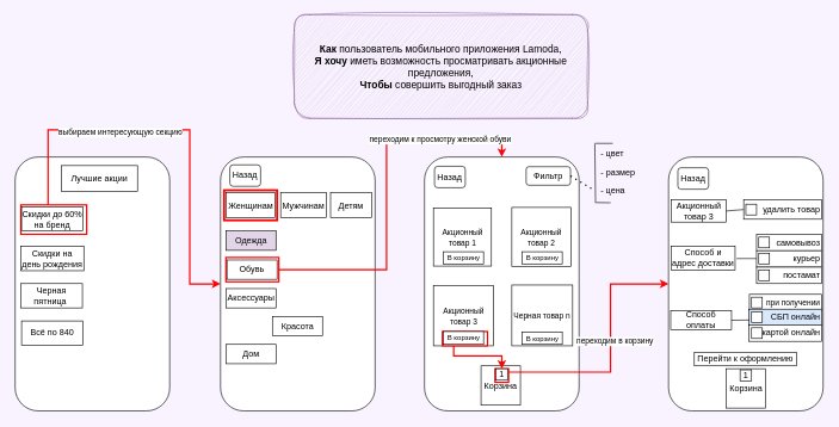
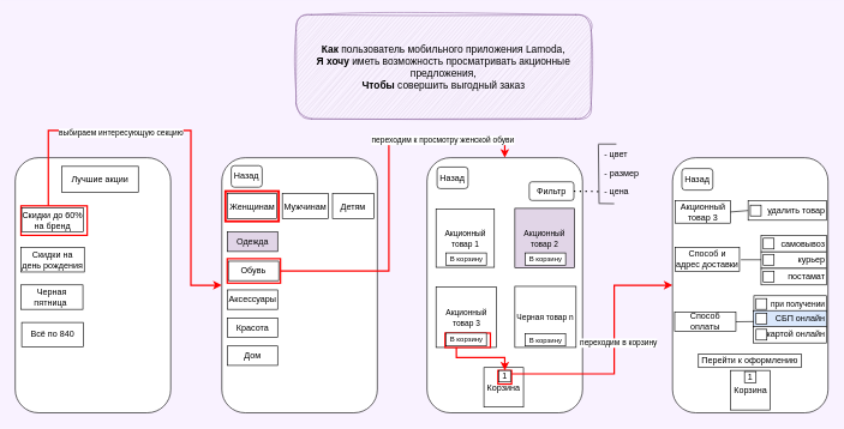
  <mxCell id="0" />
  <mxCell id="1" parent="0" />
  <mxCell id="2" value="&lt;font style=&quot;font-size: 14px;&quot;&gt;&lt;b&gt;Как &lt;/b&gt;пользователь мобильного приложения Lamoda,&lt;br&gt;&lt;b&gt;Я хочу&lt;/b&gt; иметь возможность просматривать акционные предложения,&lt;br&gt;&lt;b&gt;Чтобы &lt;/b&gt;совершить выгодный заказ&lt;/font&gt;" style="rounded=1;whiteSpace=wrap;html=1;glass=0;sketch=1;curveFitting=1;jiggle=2;shadow=0;fillColor=#e1d5e7;strokeColor=#9673a6;" parent="1" vertex="1"><mxGeometry x="410" y="20" width="410" height="145" as="geometry" /></mxCell>
  <mxCell id="3" value="" style="rounded=1;whiteSpace=wrap;html=1;" parent="1" vertex="1"><mxGeometry x="307" y="219.03" width="216" height="355" as="geometry" /></mxCell>
  <mxCell id="4" value="Мужчинам" style="rounded=0;whiteSpace=wrap;html=1;" parent="1" vertex="1"><mxGeometry x="391" y="269.03" width="64" height="35" as="geometry" /></mxCell>
  <mxCell id="5" value="" style="rounded=0;whiteSpace=wrap;html=1;strokeColor=#FF0000;strokeWidth=3;" parent="1" vertex="1"><mxGeometry x="312" y="265.53" width="74" height="42" as="geometry" /></mxCell>
  <mxCell id="6" value="Женщинам" style="rounded=0;whiteSpace=wrap;html=1;" parent="1" vertex="1"><mxGeometry x="314.5" y="269.03" width="69" height="35" as="geometry" /></mxCell>
  <mxCell id="7" value="Детям" style="rounded=0;whiteSpace=wrap;html=1;" parent="1" vertex="1"><mxGeometry x="460.75" y="269.03" width="57.25" height="35" as="geometry" /></mxCell>
  <mxCell id="8" value="" style="rounded=1;whiteSpace=wrap;html=1;" parent="1" vertex="1"><mxGeometry x="592" y="219" width="216" height="355" as="geometry" /></mxCell>
  <mxCell id="9" value="&lt;font style=&quot;font-size: 11px;&quot;&gt;Акционный товар 1&lt;/font&gt;" style="whiteSpace=wrap;html=1;aspect=fixed;" parent="1" vertex="1"><mxGeometry x="604.5" y="290.5" width="81" height="81" as="geometry" /></mxCell>
- <mxCell id="10" value="&lt;font style=&quot;font-size: 11px;&quot;&gt;Акционный товар 2&lt;/font&gt;" style="whiteSpace=wrap;html=1;aspect=fixed;" parent="1" vertex="1"><mxGeometry x="714" y="289.5" width="83" height="83" as="geometry" /></mxCell>
+ <mxCell id="10" value="&lt;font style=&quot;font-size: 11px;&quot;&gt;Акционный товар 2&lt;/font&gt;" style="whiteSpace=wrap;html=1;aspect=fixed;fillColor=#e1d5e7;" parent="1" vertex="1"><mxGeometry x="714" y="289.5" width="83" height="83" as="geometry" /></mxCell>
  <mxCell id="11" value="&lt;font style=&quot;font-size: 11px;&quot;&gt;Акционный товар 3&lt;/font&gt;" style="whiteSpace=wrap;html=1;aspect=fixed;" parent="1" vertex="1"><mxGeometry x="604.5" y="399" width="84" height="84" as="geometry" /></mxCell>
  <mxCell id="12" value="&lt;font style=&quot;font-size: 11px;&quot;&gt;Черная товар n&lt;/font&gt;" style="whiteSpace=wrap;html=1;aspect=fixed;" parent="1" vertex="1"><mxGeometry x="714" y="398" width="85" height="85" as="geometry" /></mxCell>
  <mxCell id="13" value="Корзина" style="whiteSpace=wrap;html=1;aspect=fixed;" parent="1" vertex="1"><mxGeometry x="671" y="511" width="55" height="55" as="geometry" /></mxCell>
  <mxCell id="14" value="Назад" style="rounded=1;whiteSpace=wrap;html=1;" parent="1" vertex="1"><mxGeometry x="606" y="232" width="43" height="30" as="geometry" /></mxCell>
  <mxCell id="15" value="Назад" style="rounded=1;whiteSpace=wrap;html=1;" parent="1" vertex="1"><mxGeometry x="320" y="230.03" width="43" height="30" as="geometry" /></mxCell>
  <mxCell id="16" value="" style="rounded=1;whiteSpace=wrap;html=1;" parent="1" vertex="1"><mxGeometry x="20" y="219" width="216" height="355" as="geometry" /></mxCell>
  <mxCell id="17" value="" style="rounded=0;whiteSpace=wrap;html=1;strokeColor=#FF0000;strokeWidth=2;" parent="1" vertex="1"><mxGeometry x="28" y="286" width="92" height="41" as="geometry" /></mxCell>
  <mxCell id="18" value="Скидки до 60% на бренд" style="rounded=0;whiteSpace=wrap;html=1;" parent="1" vertex="1"><mxGeometry x="29" y="288.5" width="86" height="34" as="geometry" /></mxCell>
  <mxCell id="19" value="Скидки на день рождения" style="rounded=0;whiteSpace=wrap;html=1;" parent="1" vertex="1"><mxGeometry x="28" y="344" width="88" height="34" as="geometry" /></mxCell>
  <mxCell id="20" value="Черная пятница&amp;nbsp;" style="rounded=0;whiteSpace=wrap;html=1;" parent="1" vertex="1"><mxGeometry x="28" y="396" width="86" height="34" as="geometry" /></mxCell>
  <mxCell id="21" value="Всё по 840" style="rounded=0;whiteSpace=wrap;html=1;" parent="1" vertex="1"><mxGeometry x="29" y="448.25" width="86" height="34" as="geometry" /></mxCell>
  <mxCell id="22" value="" style="endArrow=classic;html=1;rounded=0;entryX=0;entryY=0.5;entryDx=0;entryDy=0;edgeStyle=orthogonalEdgeStyle;strokeColor=#FF0000;strokeWidth=2;" parent="1" target="3" edge="1"><mxGeometry width="50" height="50" relative="1" as="geometry"><mxPoint x="66" y="286" as="sourcePoint" /><mxPoint x="227" y="149" as="targetPoint" /><Array as="points"><mxPoint x="66" y="286" /><mxPoint x="66" y="181" /><mxPoint x="264" y="181" /><mxPoint x="264" y="397" /></Array></mxGeometry></mxCell>
  <mxCell id="23" value="выбираем интересующую секцию" style="edgeLabel;html=1;align=center;verticalAlign=middle;resizable=0;points=[];" parent="22" vertex="1" connectable="0"><mxGeometry x="-0.269" y="-3" relative="1" as="geometry"><mxPoint as="offset" /></mxGeometry></mxCell>
  <mxCell id="24" value="Одежда" style="rounded=0;whiteSpace=wrap;html=1;fillColor=#e1d5e7;" parent="1" vertex="1"><mxGeometry x="314.5" y="322.5" width="70" height="27" as="geometry" /></mxCell>
  <mxCell id="25" value="" style="rounded=0;whiteSpace=wrap;html=1;strokeColor=#FF0000;strokeWidth=2;" parent="1" vertex="1"><mxGeometry x="314.5" y="359.5" width="74" height="34" as="geometry" /></mxCell>
  <mxCell id="26" value="Обувь" style="rounded=0;whiteSpace=wrap;html=1;" parent="1" vertex="1"><mxGeometry x="316" y="363" width="70" height="27" as="geometry" /></mxCell>
  <mxCell id="27" value="Аксессуары" style="rounded=0;whiteSpace=wrap;html=1;" parent="1" vertex="1"><mxGeometry x="314.5" y="403" width="70" height="27" as="geometry" /></mxCell>
- <mxCell id="28" value="Красота" style="rounded=0;whiteSpace=wrap;html=1;" parent="1" vertex="1"><mxGeometry x="379.5" y="442" width="70" height="27" as="geometry" /></mxCell>
+ <mxCell id="28" value="Красота" style="rounded=0;whiteSpace=wrap;html=1;" parent="1" vertex="1"><mxGeometry x="314.5" y="442" width="70" height="27" as="geometry" /></mxCell>
  <mxCell id="29" value="Дом" style="rounded=0;whiteSpace=wrap;html=1;" parent="1" vertex="1"><mxGeometry x="314.5" y="481" width="70" height="27" as="geometry" /></mxCell>
- <mxCell id="30" value="Фильтр" style="rounded=1;whiteSpace=wrap;html=1;" parent="1" vertex="1"><mxGeometry x="734" y="232.5" width="62" height="26" as="geometry" /></mxCell>
+ <mxCell id="30" value="Фильтр" style="rounded=1;whiteSpace=wrap;html=1;" parent="1" vertex="1"><mxGeometry x="734" y="252.5" width="62" height="26" as="geometry" /></mxCell>
  <mxCell id="31" value="" style="endArrow=none;dashed=1;html=1;dashPattern=1 3;strokeWidth=2;rounded=0;exitX=1;exitY=0.5;exitDx=0;exitDy=0;" parent="1" source="30" edge="1"><mxGeometry width="50" height="50" relative="1" as="geometry"><mxPoint x="835" y="258" as="sourcePoint" /><mxPoint x="830" y="266" as="targetPoint" /></mxGeometry></mxCell>
  <mxCell id="32" value="" style="endArrow=none;html=1;rounded=0;exitX=0.038;exitY=1.134;exitDx=0;exitDy=0;exitPerimeter=0;" parent="1" source="37" edge="1"><mxGeometry width="50" height="50" relative="1" as="geometry"><mxPoint x="830" y="334" as="sourcePoint" /><mxPoint x="830" y="200.5" as="targetPoint" /></mxGeometry></mxCell>
  <mxCell id="33" value="" style="endArrow=none;html=1;rounded=0;" parent="1" edge="1"><mxGeometry width="50" height="50" relative="1" as="geometry"><mxPoint x="830" y="200" as="sourcePoint" /><mxPoint x="855" y="200" as="targetPoint" /></mxGeometry></mxCell>
  <mxCell id="34" value="" style="endArrow=none;html=1;rounded=0;exitX=0.026;exitY=1.16;exitDx=0;exitDy=0;exitPerimeter=0;" parent="1" source="37" edge="1"><mxGeometry width="50" height="50" relative="1" as="geometry"><mxPoint x="832" y="307" as="sourcePoint" /><mxPoint x="852" y="283" as="targetPoint" /></mxGeometry></mxCell>
  <mxCell id="35" value="- цвет" style="text;html=1;align=center;verticalAlign=middle;resizable=0;points=[];autosize=1;strokeColor=none;fillColor=none;" parent="1" vertex="1"><mxGeometry x="829" y="202" width="50" height="26" as="geometry" /></mxCell>
  <mxCell id="36" value="- размер" style="text;html=1;align=center;verticalAlign=middle;resizable=0;points=[];autosize=1;strokeColor=none;fillColor=none;" parent="1" vertex="1"><mxGeometry x="829" y="228" width="66" height="26" as="geometry" /></mxCell>
  <mxCell id="37" value="- цена" style="text;html=1;align=center;verticalAlign=middle;resizable=0;points=[];autosize=1;strokeColor=none;fillColor=none;" parent="1" vertex="1"><mxGeometry x="829" y="252.5" width="52" height="26" as="geometry" /></mxCell>
  <mxCell id="38" value="" style="endArrow=classic;html=1;rounded=0;exitX=1;exitY=0.5;exitDx=0;exitDy=0;entryX=0.5;entryY=0;entryDx=0;entryDy=0;edgeStyle=orthogonalEdgeStyle;strokeColor=#FF0000;strokeWidth=2;" parent="1" source="25" target="8" edge="1"><mxGeometry width="50" height="50" relative="1" as="geometry"><mxPoint x="543" y="218" as="sourcePoint" /><mxPoint x="593" y="168" as="targetPoint" /><Array as="points"><mxPoint x="539" y="377" /><mxPoint x="539" y="198" /><mxPoint x="700" y="198" /></Array></mxGeometry></mxCell>
  <mxCell id="39" value="переходим к просмотру женской обуви" style="edgeLabel;html=1;align=center;verticalAlign=middle;resizable=0;points=[];" parent="38" vertex="1" connectable="0"><mxGeometry x="0.497" y="1" relative="1" as="geometry"><mxPoint x="21" y="-3" as="offset" /></mxGeometry></mxCell>
  <mxCell id="40" value="" style="rounded=1;whiteSpace=wrap;html=1;" parent="1" vertex="1"><mxGeometry x="933" y="219.03" width="216" height="355" as="geometry" /></mxCell>
  <mxCell id="41" value="Корзина" style="whiteSpace=wrap;html=1;aspect=fixed;" parent="1" vertex="1"><mxGeometry x="1013.5" y="515.03" width="55" height="55" as="geometry" /></mxCell>
  <mxCell id="42" value="Акционный товар 3" style="rounded=0;whiteSpace=wrap;html=1;" parent="1" vertex="1"><mxGeometry x="937" y="279" width="76.5" height="31" as="geometry" /></mxCell>
  <mxCell id="43" value="Назад" style="rounded=1;whiteSpace=wrap;html=1;" parent="1" vertex="1"><mxGeometry x="946" y="234.03" width="43" height="30" as="geometry" /></mxCell>
  <mxCell id="44" value="Способ и адрес доставки" style="rounded=0;whiteSpace=wrap;html=1;" parent="1" vertex="1"><mxGeometry x="937" y="344" width="89" height="32.97" as="geometry" /></mxCell>
  <mxCell id="45" value="Способ оплаты" style="rounded=0;whiteSpace=wrap;html=1;" parent="1" vertex="1"><mxGeometry x="936" y="434.03" width="85" height="26.47" as="geometry" /></mxCell>
  <mxCell id="46" value="" style="whiteSpace=wrap;html=1;aspect=fixed;strokeColor=#FF0000;strokeWidth=2;" parent="1" vertex="1"><mxGeometry x="690.5" y="515.03" width="19" height="19" as="geometry" /></mxCell>
  <mxCell id="47" value="1" style="whiteSpace=wrap;html=1;aspect=fixed;" parent="1" vertex="1"><mxGeometry x="692" y="515.03" width="16" height="16" as="geometry" /></mxCell>
  <mxCell id="48" value="Перейти к оформлению" style="rounded=0;whiteSpace=wrap;html=1;" parent="1" vertex="1"><mxGeometry x="969" y="492" width="142.75" height="19" as="geometry" /></mxCell>
  <mxCell id="49" value="" style="endArrow=classic;html=1;rounded=0;exitX=1;exitY=0.25;exitDx=0;exitDy=0;entryX=0;entryY=0.5;entryDx=0;entryDy=0;edgeStyle=orthogonalEdgeStyle;strokeColor=#FF0000;strokeWidth=2;" parent="1" source="46" target="40" edge="1"><mxGeometry width="50" height="50" relative="1" as="geometry"><mxPoint x="851" y="637" as="sourcePoint" /><mxPoint x="901" y="587" as="targetPoint" /><Array as="points"><mxPoint x="852" y="520" /><mxPoint x="852" y="397" /></Array></mxGeometry></mxCell>
  <mxCell id="50" value="переходим в корзину" style="edgeLabel;html=1;align=center;verticalAlign=middle;resizable=0;points=[];" parent="49" vertex="1" connectable="0"><mxGeometry x="0.075" y="-5" relative="1" as="geometry"><mxPoint as="offset" /></mxGeometry></mxCell>
  <mxCell id="51" value="1" style="whiteSpace=wrap;html=1;aspect=fixed;" parent="1" vertex="1"><mxGeometry x="1033" y="516.53" width="16" height="16" as="geometry" /></mxCell>
  <mxCell id="52" value="Лучшие акции" style="rounded=0;whiteSpace=wrap;html=1;" parent="1" vertex="1"><mxGeometry x="85" y="231.03" width="106" height="36" as="geometry" /></mxCell>
  <mxCell id="53" value="самовывоз" style="rounded=0;whiteSpace=wrap;html=1;align=right;" parent="1" vertex="1"><mxGeometry x="1056" y="327" width="91" height="23" as="geometry" /></mxCell>
  <mxCell id="54" value="курьер" style="rounded=0;whiteSpace=wrap;html=1;align=right;" parent="1" vertex="1"><mxGeometry x="1056" y="350" width="91" height="23" as="geometry" /></mxCell>
  <mxCell id="55" value="постамат" style="rounded=0;whiteSpace=wrap;html=1;align=right;" parent="1" vertex="1"><mxGeometry x="1056" y="373" width="91" height="23" as="geometry" /></mxCell>
  <mxCell id="56" value="" style="whiteSpace=wrap;html=1;aspect=fixed;" parent="1" vertex="1"><mxGeometry x="1059" y="331" width="15" height="15" as="geometry" /></mxCell>
  <mxCell id="57" value="" style="whiteSpace=wrap;html=1;aspect=fixed;" parent="1" vertex="1"><mxGeometry x="1059" y="353.5" width="15" height="15" as="geometry" /></mxCell>
  <mxCell id="58" value="" style="whiteSpace=wrap;html=1;aspect=fixed;" parent="1" vertex="1"><mxGeometry x="1059" y="377" width="15" height="15" as="geometry" /></mxCell>
  <mxCell id="59" value="" style="endArrow=none;html=1;rounded=0;" parent="1" edge="1"><mxGeometry width="50" height="50" relative="1" as="geometry"><mxPoint x="1028" y="361" as="sourcePoint" /><mxPoint x="1056" y="361" as="targetPoint" /></mxGeometry></mxCell>
  <mxCell id="60" value="&lt;font style=&quot;font-size: 11px;&quot;&gt;при получении&lt;/font&gt;" style="rounded=0;whiteSpace=wrap;html=1;align=right;" parent="1" vertex="1"><mxGeometry x="1046" y="411.03" width="101" height="23" as="geometry" /></mxCell>
  <mxCell id="61" value="СБП онлайн" style="rounded=0;whiteSpace=wrap;html=1;align=right;fillColor=#dae8fc;" parent="1" vertex="1"><mxGeometry x="1045" y="431.75" width="102" height="23" as="geometry" /></mxCell>
  <mxCell id="62" value="картой онлайн" style="rounded=0;whiteSpace=wrap;html=1;align=right;" parent="1" vertex="1"><mxGeometry x="1045" y="453.75" width="102" height="23" as="geometry" /></mxCell>
  <mxCell id="63" value="" style="whiteSpace=wrap;html=1;aspect=fixed;" parent="1" vertex="1"><mxGeometry x="1049" y="415.03" width="15" height="15" as="geometry" /></mxCell>
  <mxCell id="64" value="" style="whiteSpace=wrap;html=1;aspect=fixed;" parent="1" vertex="1"><mxGeometry x="1049" y="435.75" width="15" height="15" as="geometry" /></mxCell>
  <mxCell id="65" value="" style="whiteSpace=wrap;html=1;aspect=fixed;" parent="1" vertex="1"><mxGeometry x="1049" y="457.75" width="15" height="15" as="geometry" /></mxCell>
  <mxCell id="66" value="&lt;font size=&quot;1&quot;&gt;В корзину&lt;/font&gt;" style="rounded=0;whiteSpace=wrap;html=1;" parent="1" vertex="1"><mxGeometry x="618.5" y="351.5" width="56" height="17" as="geometry" /></mxCell>
  <mxCell id="67" value="&lt;font size=&quot;1&quot;&gt;В корзину&lt;/font&gt;" style="rounded=0;whiteSpace=wrap;html=1;" parent="1" vertex="1"><mxGeometry x="728.5" y="351.5" width="56" height="17" as="geometry" /></mxCell>
  <mxCell id="68" value="" style="rounded=0;whiteSpace=wrap;html=1;strokeColor=#FF0000;strokeWidth=2;" parent="1" vertex="1"><mxGeometry x="617" y="463" width="63" height="20" as="geometry" /></mxCell>
  <mxCell id="69" value="&lt;font size=&quot;1&quot;&gt;В корзину&lt;/font&gt;" style="rounded=0;whiteSpace=wrap;html=1;" parent="1" vertex="1"><mxGeometry x="618.5" y="463" width="56" height="18" as="geometry" /></mxCell>
  <mxCell id="70" value="&lt;font size=&quot;1&quot;&gt;В корзину&lt;/font&gt;" style="rounded=0;whiteSpace=wrap;html=1;" parent="1" vertex="1"><mxGeometry x="728.5" y="464" width="56" height="17" as="geometry" /></mxCell>
  <mxCell id="71" value="" style="endArrow=classic;html=1;rounded=0;entryX=0.5;entryY=0;entryDx=0;entryDy=0;edgeStyle=orthogonalEdgeStyle;exitX=0.25;exitY=1;exitDx=0;exitDy=0;strokeColor=#FF0000;strokeWidth=2;" parent="1" source="68" target="47" edge="1"><mxGeometry width="50" height="50" relative="1" as="geometry"><mxPoint x="649" y="482" as="sourcePoint" /><mxPoint x="699" y="432" as="targetPoint" /><Array as="points"><mxPoint x="633" y="497" /><mxPoint x="700" y="497" /></Array></mxGeometry></mxCell>
  <mxCell id="72" value="удалить товар" style="rounded=0;whiteSpace=wrap;html=1;align=right;" parent="1" vertex="1"><mxGeometry x="1038" y="279" width="109" height="27" as="geometry" /></mxCell>
  <mxCell id="73" value="" style="whiteSpace=wrap;html=1;aspect=fixed;" parent="1" vertex="1"><mxGeometry x="1041" y="285" width="15" height="15" as="geometry" /></mxCell>
  <mxCell id="74" value="" style="endArrow=none;html=1;rounded=0;exitX=1;exitY=0.5;exitDx=0;exitDy=0;entryX=0;entryY=0.5;entryDx=0;entryDy=0;" parent="1" edge="1" target="72" source="42"><mxGeometry width="50" height="50" relative="1" as="geometry"><mxPoint x="1023" y="297" as="sourcePoint" /><mxPoint x="1037" y="296" as="targetPoint" /></mxGeometry></mxCell>
  <mxCell id="75" value="" style="endArrow=none;html=1;rounded=0;exitX=1;exitY=0.5;exitDx=0;exitDy=0;" parent="1" source="45" edge="1"><mxGeometry width="50" height="50" relative="1" as="geometry"><mxPoint x="1023" y="448" as="sourcePoint" /><mxPoint x="1046" y="447" as="targetPoint" /></mxGeometry></mxCell>
